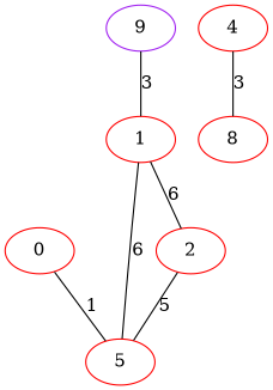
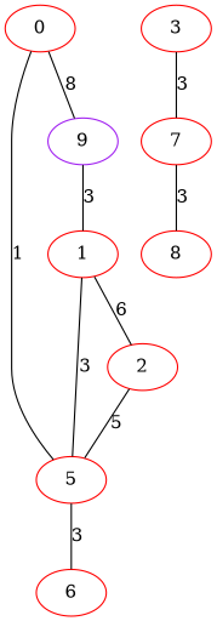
  graph {
    node [color=red weight=1]
    0
    5
    9 [color=purple weight=4]
    1
    2
-   4
+   6
+   3
+   4 [label=7]
    8
    0 -- 5 [label=1]
+   0 -- 9 [label=8]
+   5 -- 6 [label=3]
    9 -- 1 [label=3]
-   1 -- 5 [label=6]
+   1 -- 5 [label=3]
    1 -- 2 [label=6]
    2 -- 5 [label=5]
+   3 -- 4 [label=3]
    4 -- 8 [label=3]
  }
